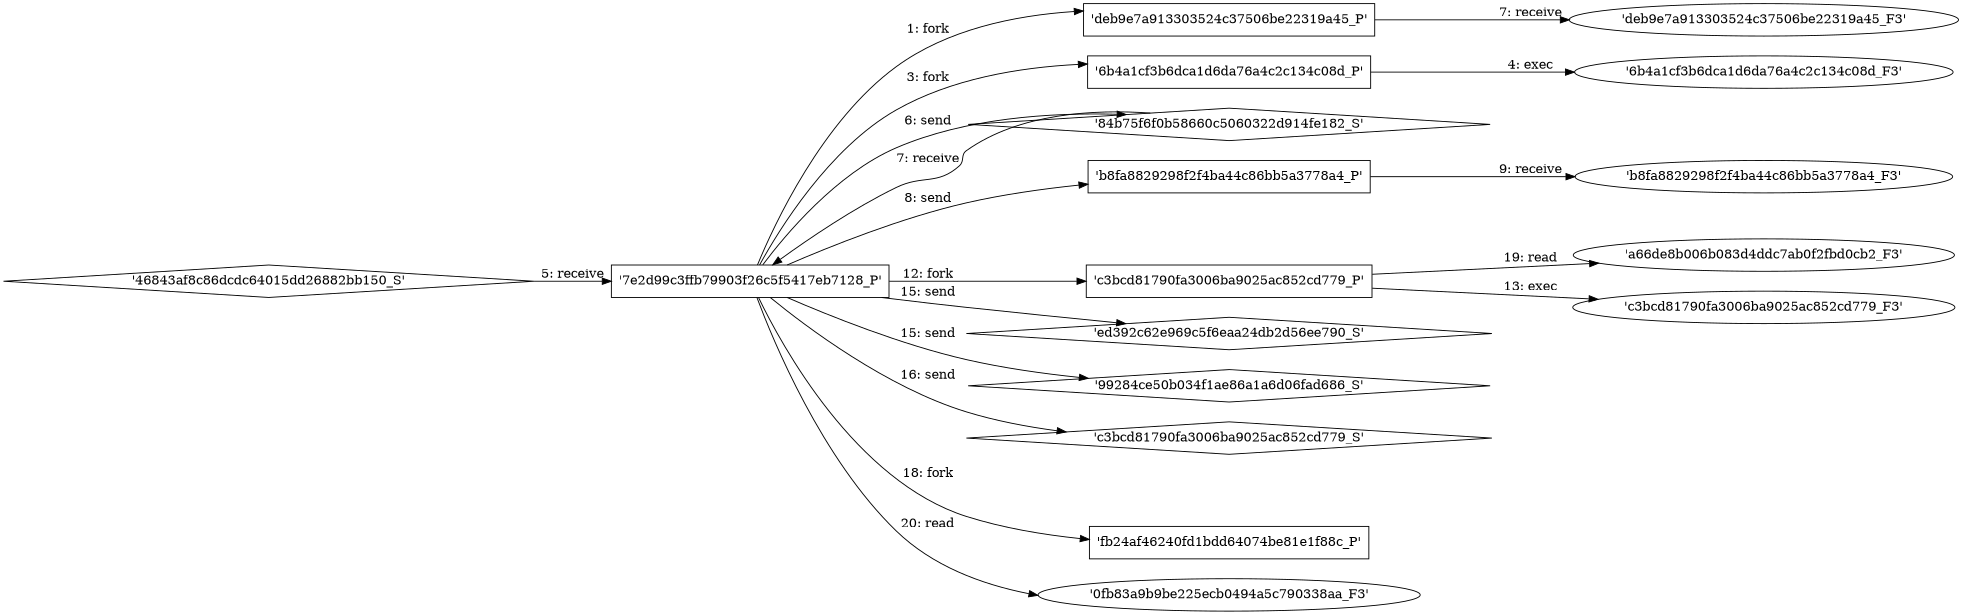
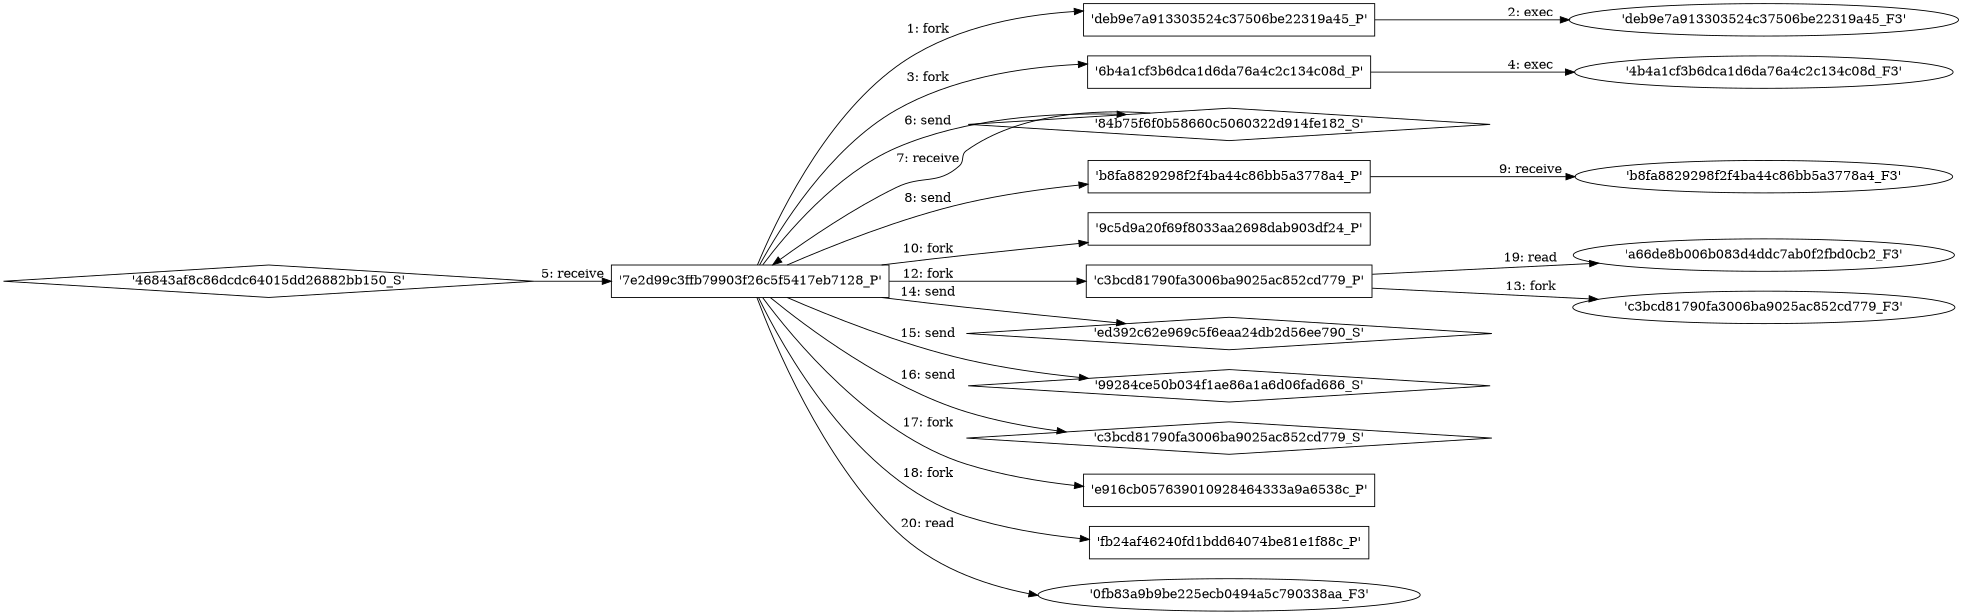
  digraph {
    engine=neato
    fixedsize=false
    fontsize=10
    nodesep=0.3
    rankdir=LR
    ranksep=0
    splines=true
    node [node_type=Process shape=box]
    "'7e2d99c3ffb79903f26c5f5417eb7128_P'"
    "'deb9e7a913303524c37506be22319a45_P'"
    "'6b4a1cf3b6dca1d6da76a4c2c134c08d_P'"
    "'84b75f6f0b58660c5060322d914fe182_S'" [node_type=Socket shape=diamond]
    "'b8fa8829298f2f4ba44c86bb5a3778a4_P'"
+   "'9c5d9a20f69f8033aa2698dab903df24_P'"
    "'c3bcd81790fa3006ba9025ac852cd779_P'"
    "'ed392c62e969c5f6eaa24db2d56ee790_S'" [node_type=Socket shape=diamond]
    "'99284ce50b034f1ae86a1a6d06fad686_S'" [node_type=Socket shape=diamond]
    "'c3bcd81790fa3006ba9025ac852cd779_S'" [node_type=Socket shape=diamond]
+   "'e916cb057639010928464333a9a6538c_P'"
    "'fb24af46240fd1bdd64074be81e1f88c_P'"
    "'0fb83a9b9be225ecb0494a5c790338aa_F3'" [node_type=file shape=ellipse]
    "'deb9e7a913303524c37506be22319a45_F3'" [node_type=File shape=ellipse]
-   "'6b4a1cf3b6dca1d6da76a4c2c134c08d_F3'" [node_type=File shape=ellipse]
+   "'6b4a1cf3b6dca1d6da76a4c2c134c08d_F3'" [node_type=File shape=ellipse label="'4b4a1cf3b6dca1d6da76a4c2c134c08d_F3'"]
    "'b8fa8829298f2f4ba44c86bb5a3778a4_F3'" [node_type=File shape=ellipse]
    "'a66de8b006b083d4ddc7ab0f2fbd0cb2_F3'" [node_type=file shape=ellipse]
    "'c3bcd81790fa3006ba9025ac852cd779_F3'" [node_type=File shape=ellipse]
    "'46843af8c86dcdc64015dd26882bb150_S'" [node_type=Socket shape=diamond]
    "'7e2d99c3ffb79903f26c5f5417eb7128_P'" -> "'deb9e7a913303524c37506be22319a45_P'" [label="1: fork"]
    "'7e2d99c3ffb79903f26c5f5417eb7128_P'" -> "'6b4a1cf3b6dca1d6da76a4c2c134c08d_P'" [label="3: fork"]
    "'7e2d99c3ffb79903f26c5f5417eb7128_P'" -> "'84b75f6f0b58660c5060322d914fe182_S'" [label="6: send"]
    "'7e2d99c3ffb79903f26c5f5417eb7128_P'" -> "'b8fa8829298f2f4ba44c86bb5a3778a4_P'" [label="8: send"]
+   "'7e2d99c3ffb79903f26c5f5417eb7128_P'" -> "'9c5d9a20f69f8033aa2698dab903df24_P'" [label="10: fork"]
    "'7e2d99c3ffb79903f26c5f5417eb7128_P'" -> "'c3bcd81790fa3006ba9025ac852cd779_P'" [label="12: fork"]
-   "'7e2d99c3ffb79903f26c5f5417eb7128_P'" -> "'ed392c62e969c5f6eaa24db2d56ee790_S'" [label="15: send"]
+   "'7e2d99c3ffb79903f26c5f5417eb7128_P'" -> "'ed392c62e969c5f6eaa24db2d56ee790_S'" [label="14: send"]
    "'7e2d99c3ffb79903f26c5f5417eb7128_P'" -> "'99284ce50b034f1ae86a1a6d06fad686_S'" [label="15: send"]
    "'7e2d99c3ffb79903f26c5f5417eb7128_P'" -> "'c3bcd81790fa3006ba9025ac852cd779_S'" [label="16: send"]
+   "'7e2d99c3ffb79903f26c5f5417eb7128_P'" -> "'e916cb057639010928464333a9a6538c_P'" [label="17: fork"]
    "'7e2d99c3ffb79903f26c5f5417eb7128_P'" -> "'fb24af46240fd1bdd64074be81e1f88c_P'" [label="18: fork"]
    "'7e2d99c3ffb79903f26c5f5417eb7128_P'" -> "'0fb83a9b9be225ecb0494a5c790338aa_F3'" [label="20: read"]
-   "'deb9e7a913303524c37506be22319a45_P'" -> "'deb9e7a913303524c37506be22319a45_F3'" [label="7: receive"]
+   "'deb9e7a913303524c37506be22319a45_P'" -> "'deb9e7a913303524c37506be22319a45_F3'" [label="2: exec"]
    "'6b4a1cf3b6dca1d6da76a4c2c134c08d_P'" -> "'6b4a1cf3b6dca1d6da76a4c2c134c08d_F3'" [label="4: exec"]
    "'84b75f6f0b58660c5060322d914fe182_S'" -> "'7e2d99c3ffb79903f26c5f5417eb7128_P'" [label="7: receive"]
    "'b8fa8829298f2f4ba44c86bb5a3778a4_P'" -> "'b8fa8829298f2f4ba44c86bb5a3778a4_F3'" [label="9: receive"]
    "'c3bcd81790fa3006ba9025ac852cd779_P'" -> "'a66de8b006b083d4ddc7ab0f2fbd0cb2_F3'" [label="19: read"]
-   "'c3bcd81790fa3006ba9025ac852cd779_P'" -> "'c3bcd81790fa3006ba9025ac852cd779_F3'" [label="13: exec"]
+   "'c3bcd81790fa3006ba9025ac852cd779_P'" -> "'c3bcd81790fa3006ba9025ac852cd779_F3'" [label="13: fork"]
    "'46843af8c86dcdc64015dd26882bb150_S'" -> "'7e2d99c3ffb79903f26c5f5417eb7128_P'" [label="5: receive"]
  }
